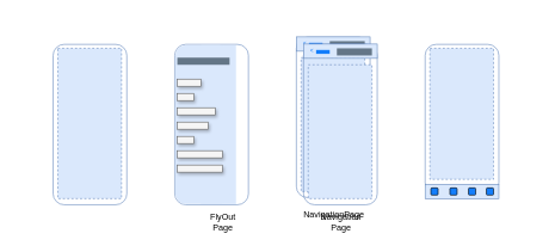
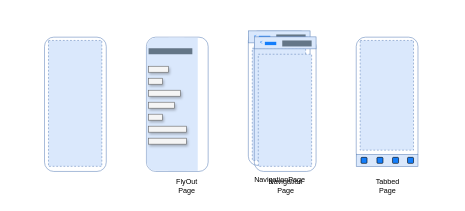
  <mxCell id="0" />
  <mxCell id="1" parent="0" />
  <mxCell id="2" value="" style="shape=image;verticalLabelPosition=bottom;labelBackgroundColor=#ffffff;verticalAlign=top;aspect=fixed;imageAspect=0;image=https://www.citypng.com/public/uploads/preview/-21602649613dbsrkfkgtr.png;" vertex="1" parent="1"><mxGeometry x="190" y="20" width="212.83" height="310" as="geometry" /></mxCell>
  <mxCell id="3" value="" style="rounded=1;whiteSpace=wrap;html=1;perimeterSpacing=0;sketch=0;glass=0;labelBackgroundColor=#ffffff;strokeColor=#6c8ebf;fillColor=none;" vertex="1" parent="1"><mxGeometry x="243.41" y="61.5" width="103" height="224" as="geometry" /></mxCell>
  <mxCell id="4" value="" style="rounded=0;whiteSpace=wrap;html=1;shadow=0;glass=0;labelBackgroundColor=#ffffff;sketch=0;fillColor=#dae8fc;fontSize=8;strokeColor=none;" vertex="1" parent="1"><mxGeometry x="280" y="62.5" width="49" height="222" as="geometry" /></mxCell>
  <mxCell id="5" value="" style="shape=image;verticalLabelPosition=bottom;labelBackgroundColor=#ffffff;verticalAlign=top;aspect=fixed;imageAspect=0;image=https://www.citypng.com/public/uploads/preview/-21602649613dbsrkfkgtr.png;" vertex="1" parent="1"><mxGeometry x="20" y="20" width="212.83" height="310" as="geometry" /></mxCell>
  <mxCell id="6" value="" style="rounded=1;whiteSpace=wrap;html=1;strokeColor=#6c8ebf;fillColor=none;glass=1;" vertex="1" parent="1"><mxGeometry x="73.41" y="61.5" width="103" height="224" as="geometry" /></mxCell>
  <mxCell id="7" value="" style="rounded=0;whiteSpace=wrap;html=1;dashed=1;fillColor=#dae8fc;strokeColor=#6c8ebf;sketch=0;shadow=0;glass=0;" vertex="1" parent="1"><mxGeometry x="80" y="67" width="89" height="210" as="geometry" /></mxCell>
  <mxCell id="8" value="FlyOut&lt;br&gt;Page" style="text;html=1;strokeColor=none;fillColor=none;align=center;verticalAlign=middle;whiteSpace=wrap;rounded=0;" vertex="1" parent="1"><mxGeometry x="266.41" y="300" width="90" height="20" as="geometry" /></mxCell>
  <mxCell id="9" value="" style="rounded=1;whiteSpace=wrap;html=1;perimeterSpacing=0;sketch=0;glass=0;labelBackgroundColor=#ffffff;fillColor=#dae8fc;arcSize=30;imageHeight=24;absoluteArcSize=1;strokeColor=none;" vertex="1" parent="1"><mxGeometry x="244.2" y="62.5" width="76.59" height="222" as="geometry" /></mxCell>
  <mxCell id="10" value="" style="rounded=0;whiteSpace=wrap;html=1;fillColor=#f5f5f5;fontSize=8;strokeColor=#666666;fontColor=#333333;shadow=1;" vertex="1" parent="1"><mxGeometry x="247" y="210" width="63" height="10" as="geometry" /></mxCell>
  <mxCell id="11" value="" style="rounded=0;whiteSpace=wrap;html=1;fillColor=#f5f5f5;fontSize=8;strokeColor=#666666;fontColor=#333333;shadow=1;" vertex="1" parent="1"><mxGeometry x="247" y="110" width="33" height="10" as="geometry" /></mxCell>
  <mxCell id="12" value="" style="rounded=0;whiteSpace=wrap;html=1;fillColor=#f5f5f5;fontSize=8;strokeColor=#666666;fontColor=#333333;shadow=1;" vertex="1" parent="1"><mxGeometry x="247" y="130" width="23" height="10" as="geometry" /></mxCell>
  <mxCell id="13" value="" style="rounded=0;whiteSpace=wrap;html=1;fillColor=#f5f5f5;fontSize=8;strokeColor=#666666;fontColor=#333333;shadow=1;" vertex="1" parent="1"><mxGeometry x="247" y="150" width="53" height="10" as="geometry" /></mxCell>
  <mxCell id="14" value="" style="rounded=0;whiteSpace=wrap;html=1;fillColor=#f5f5f5;fontSize=8;strokeColor=#666666;fontColor=#333333;shadow=1;" vertex="1" parent="1"><mxGeometry x="247" y="170" width="43" height="10" as="geometry" /></mxCell>
  <mxCell id="15" value="" style="rounded=0;whiteSpace=wrap;html=1;fillColor=#f5f5f5;fontSize=8;strokeColor=#666666;fontColor=#333333;shadow=1;" vertex="1" parent="1"><mxGeometry x="247" y="190" width="23" height="10" as="geometry" /></mxCell>
  <mxCell id="16" value="" style="rounded=0;whiteSpace=wrap;html=1;fillColor=#f5f5f5;fontSize=8;strokeColor=#666666;fontColor=#333333;shadow=1;" vertex="1" parent="1"><mxGeometry x="247" y="230" width="63" height="10" as="geometry" /></mxCell>
  <mxCell id="17" value="" style="rounded=0;whiteSpace=wrap;html=1;fillColor=#647687;fontSize=8;shadow=0;sketch=0;fontColor=#ffffff;dashed=1;dashPattern=1 2;strokeColor=none;" vertex="1" parent="1"><mxGeometry x="247" y="80" width="73" height="10" as="geometry" /></mxCell>
  <mxCell id="18" value="NavigationPage" style="text;html=1;strokeColor=none;fillColor=none;align=center;verticalAlign=middle;whiteSpace=wrap;rounded=0;" vertex="1" parent="1"><mxGeometry x="421.41" y="290" width="90" height="20" as="geometry" /></mxCell>
  <mxCell id="19" value="" style="rounded=1;whiteSpace=wrap;html=1;strokeColor=#6c8ebf;fillColor=none;glass=1;" vertex="1" parent="1"><mxGeometry x="413.41" y="51.5" width="103" height="224" as="geometry" /></mxCell>
  <mxCell id="20" value="" style="rounded=0;whiteSpace=wrap;html=1;dashed=1;fillColor=#dae8fc;strokeColor=#6c8ebf;sketch=0;shadow=0;glass=0;" vertex="1" parent="1"><mxGeometry x="420" y="80" width="89" height="187" as="geometry" /></mxCell>
  <mxCell id="21" value="" style="rounded=0;whiteSpace=wrap;html=1;shadow=0;glass=0;labelBackgroundColor=#ffffff;sketch=0;fillColor=#dae8fc;fontSize=8;strokeColor=#6c8ebf;" vertex="1" parent="1"><mxGeometry x="413.41" y="51" width="103" height="20" as="geometry" /></mxCell>
  <mxCell id="22" value="&amp;lt;" style="text;html=1;strokeColor=none;fillColor=none;align=left;verticalAlign=middle;whiteSpace=wrap;rounded=0;shadow=0;glass=0;labelBackgroundColor=none;sketch=0;fontSize=8;fontColor=#147efb;" vertex="1" parent="1"><mxGeometry x="421.41" y="55.75" width="8.59" height="10.5" as="geometry" /></mxCell>
  <mxCell id="23" value="" style="rounded=0;whiteSpace=wrap;html=1;fillColor=#647687;fontSize=8;shadow=0;sketch=0;fontColor=#ffffff;dashed=1;dashPattern=1 2;strokeColor=none;" vertex="1" parent="1"><mxGeometry x="460" y="57" width="49" height="10" as="geometry" /></mxCell>
  <mxCell id="24" value="" style="rounded=0;whiteSpace=wrap;html=1;fontSize=8;shadow=0;sketch=0;fontColor=#ffffff;dashed=1;dashPattern=1 2;strokeColor=none;fillColor=#147EFB;" vertex="1" parent="1"><mxGeometry x="431" y="59.25" width="19" height="5.5" as="geometry" /></mxCell>
  <mxCell id="25" value="" style="shape=image;verticalLabelPosition=bottom;labelBackgroundColor=#ffffff;verticalAlign=top;aspect=fixed;imageAspect=0;image=https://www.citypng.com/public/uploads/preview/-21602649613dbsrkfkgtr.png;" vertex="1" parent="1"><mxGeometry x="370" y="20" width="212.83" height="310" as="geometry" /></mxCell>
  <mxCell id="26" value="Navigation&lt;br&gt;Page" style="text;html=1;strokeColor=none;fillColor=none;align=center;verticalAlign=middle;whiteSpace=wrap;rounded=0;" vertex="1" parent="1"><mxGeometry x="431.41" y="300" width="90" height="20" as="geometry" /></mxCell>
  <mxCell id="27" value="" style="rounded=1;whiteSpace=wrap;html=1;strokeColor=#6c8ebf;fillColor=none;glass=1;" vertex="1" parent="1"><mxGeometry x="423.41" y="61.5" width="103" height="224" as="geometry" /></mxCell>
  <mxCell id="28" value="" style="rounded=0;whiteSpace=wrap;html=1;dashed=1;fillColor=#dae8fc;strokeColor=#6c8ebf;sketch=0;shadow=0;glass=0;" vertex="1" parent="1"><mxGeometry x="430" y="90" width="89" height="187" as="geometry" /></mxCell>
  <mxCell id="29" value="" style="rounded=0;whiteSpace=wrap;html=1;shadow=0;glass=0;labelBackgroundColor=#ffffff;sketch=0;fillColor=#dae8fc;fontSize=8;strokeColor=#6c8ebf;" vertex="1" parent="1"><mxGeometry x="423.41" y="61" width="103" height="20" as="geometry" /></mxCell>
  <mxCell id="30" value="&amp;lt;" style="text;html=1;strokeColor=none;fillColor=none;align=left;verticalAlign=middle;whiteSpace=wrap;rounded=0;shadow=0;glass=0;labelBackgroundColor=none;sketch=0;fontSize=8;fontColor=#147efb;" vertex="1" parent="1"><mxGeometry x="431.41" y="65.75" width="8.59" height="10.5" as="geometry" /></mxCell>
  <mxCell id="31" value="" style="rounded=0;whiteSpace=wrap;html=1;fillColor=#647687;fontSize=8;shadow=0;sketch=0;fontColor=#ffffff;dashed=1;dashPattern=1 2;strokeColor=none;" vertex="1" parent="1"><mxGeometry x="470" y="67" width="49" height="10" as="geometry" /></mxCell>
  <mxCell id="32" value="" style="rounded=0;whiteSpace=wrap;html=1;fontSize=8;shadow=0;sketch=0;fontColor=#ffffff;dashed=1;dashPattern=1 2;strokeColor=none;fillColor=#147EFB;" vertex="1" parent="1"><mxGeometry x="441" y="69.25" width="19" height="5.5" as="geometry" /></mxCell>
  <mxCell id="33" value="" style="shape=image;verticalLabelPosition=bottom;labelBackgroundColor=#ffffff;verticalAlign=top;aspect=fixed;imageAspect=0;image=https://www.citypng.com/public/uploads/preview/-21602649613dbsrkfkgtr.png;" vertex="1" parent="1"><mxGeometry x="540" y="20" width="212.83" height="310" as="geometry" /></mxCell>
+ <mxCell id="34" value="Tabbed&lt;br&gt;Page" style="text;html=1;strokeColor=none;fillColor=none;align=center;verticalAlign=middle;whiteSpace=wrap;rounded=0;" vertex="1" parent="1"><mxGeometry x="601.41" y="300" width="90" height="20" as="geometry" /></mxCell>
  <mxCell id="35" value="" style="rounded=1;whiteSpace=wrap;html=1;strokeColor=#6c8ebf;fillColor=none;glass=1;" vertex="1" parent="1"><mxGeometry x="593.41" y="61.5" width="103" height="208.5" as="geometry" /></mxCell>
  <mxCell id="36" value="" style="rounded=0;whiteSpace=wrap;html=1;dashed=1;fillColor=#dae8fc;strokeColor=#6c8ebf;sketch=0;shadow=0;glass=0;" vertex="1" parent="1"><mxGeometry x="600" y="67" width="89" height="183" as="geometry" /></mxCell>
  <mxCell id="37" value="" style="rounded=0;whiteSpace=wrap;html=1;shadow=0;glass=0;labelBackgroundColor=#ffffff;sketch=0;fillColor=#dae8fc;fontSize=8;strokeColor=#6c8ebf;" vertex="1" parent="1"><mxGeometry x="593.41" y="257" width="103" height="20" as="geometry" /></mxCell>
  <mxCell id="38" value="" style="whiteSpace=wrap;html=1;aspect=fixed;rounded=1;shadow=0;glass=0;labelBackgroundColor=none;sketch=0;fillColor=#147EFB;fontSize=8;fontColor=#147efb;" vertex="1" parent="1"><mxGeometry x="601.41" y="262" width="10" height="10" as="geometry" /></mxCell>
  <mxCell id="39" value="" style="whiteSpace=wrap;html=1;aspect=fixed;rounded=1;shadow=0;glass=0;labelBackgroundColor=none;sketch=0;fillColor=#147EFB;fontSize=8;fontColor=#147efb;" vertex="1" parent="1"><mxGeometry x="628" y="262" width="10" height="10" as="geometry" /></mxCell>
  <mxCell id="40" value="" style="whiteSpace=wrap;html=1;aspect=fixed;rounded=1;shadow=0;glass=0;labelBackgroundColor=none;sketch=0;fillColor=#147EFB;fontSize=8;fontColor=#147efb;" vertex="1" parent="1"><mxGeometry x="654" y="262" width="10" height="10" as="geometry" /></mxCell>
  <mxCell id="41" value="" style="whiteSpace=wrap;html=1;aspect=fixed;rounded=1;shadow=0;glass=0;labelBackgroundColor=none;sketch=0;fillColor=#147EFB;fontSize=8;fontColor=#147efb;" vertex="1" parent="1"><mxGeometry x="679" y="262" width="10" height="10" as="geometry" /></mxCell>
